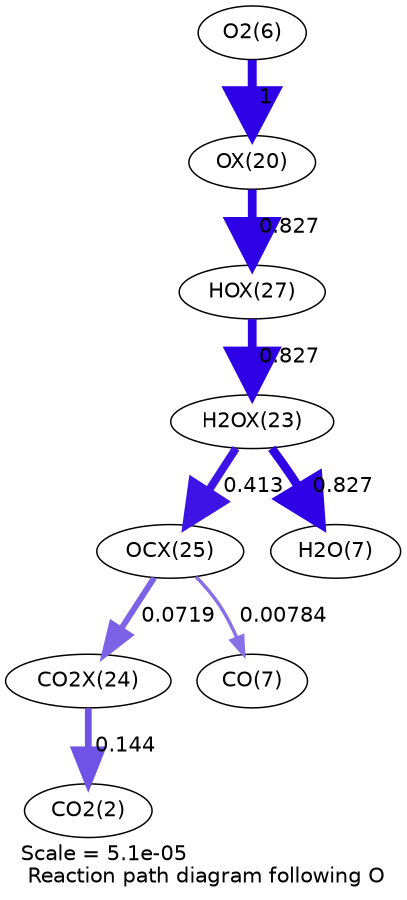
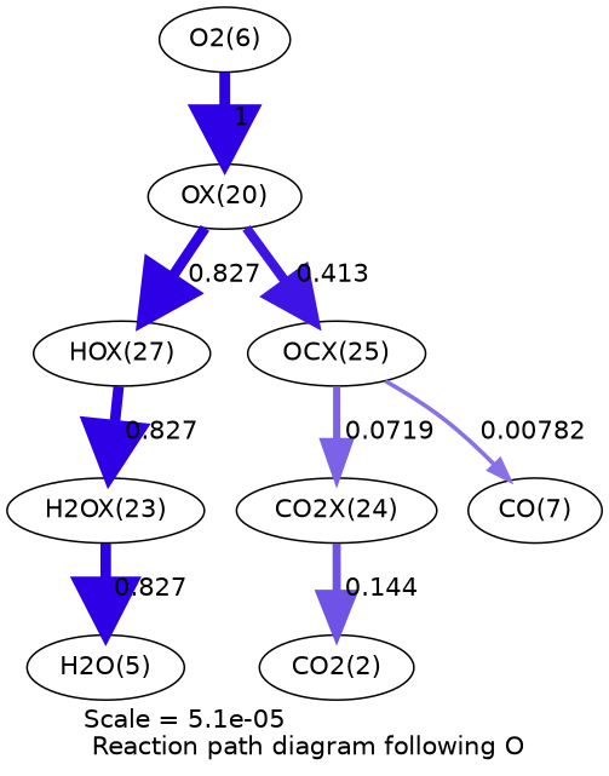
  digraph {
    fontname=Helvetica
    label="Scale = 5.1e-05\l Reaction path diagram following O"
    node [fontname=Helvetica]
    edge [arrowsize=2.93 color="0.7, 1.33, 0.9" fontname=Helvetica penwidth=5.86]
    n1 [label="O2(6)"]
    n2 [label="OX(20)"]
    n3 [label="HOX(27)"]
    n4 [label="OCX(25)"]
    n5 [label="H2OX(23)"]
    n6 [label="CO2X(24)"]
    n7 [label="CO(7)"]
    n8 [label="CO2(2)"]
-   n9 [label="H2O(7)"]
+   n9 [label="H2O(5)"]
    n1 -> n2 [arrowsize=3 color="0.7, 1.5, 0.9" label=" 1" penwidth=6]
    n2 -> n3 [label=" 0.827"]
-   n5 -> n4 [arrowsize=2.67 color="0.7, 0.913, 0.9" label=" 0.413" penwidth=5.33]
+   n2 -> n4 [arrowsize=2.67 color="0.7, 0.913, 0.9" label=" 0.413" penwidth=5.33]
    n3 -> n5 [label=" 0.827"]
    n4 -> n6 [arrowsize=2.01 color="0.7, 0.572, 0.9" label=" 0.0719" penwidth=4.01]
-   n4 -> n7 [arrowsize=1.17 color="0.7, 0.508, 0.9" label=" 0.00784" penwidth=2.34]
+   n4 -> n7 [arrowsize=1.17 color="0.7, 0.508, 0.9" label=" 0.00782" penwidth=2.34]
    n5 -> n9 [label=" 0.827"]
    n6 -> n8 [arrowsize=2.27 color="0.7, 0.644, 0.9" label=" 0.144" penwidth=4.54]
  }
